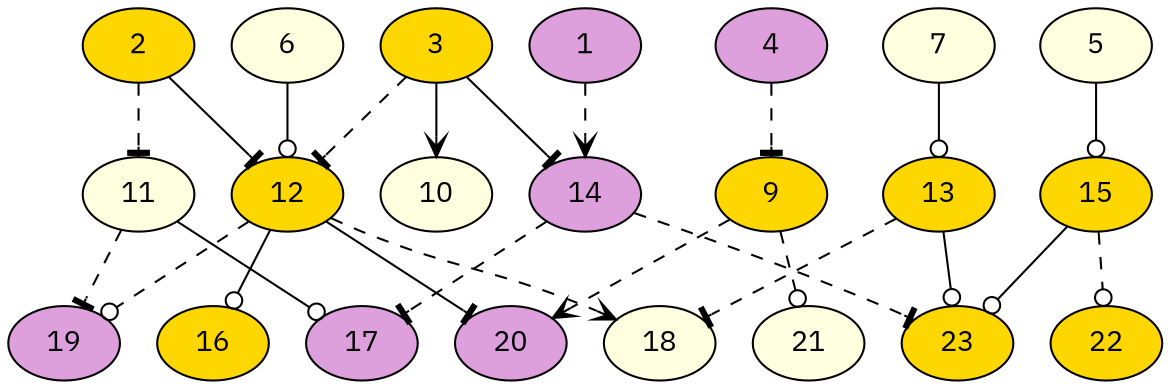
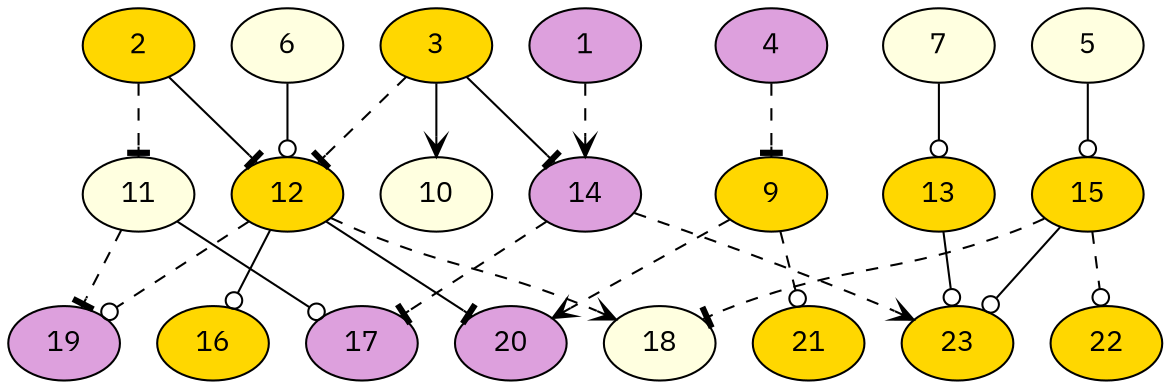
  digraph {
    fontname="IBM Plex Sans"
    node [alpha=0.15 fillcolor=gold fontname="IBM Plex Sans" style=filled]
    edge [arrowhead=tee fontname="IBM Plex Sans" style=dashed]
    1 [alpha=0.01 expect_size=109048519167827024 fillcolor=plum]
    14 [alpha=0.07 expect_size=396620507295776768000 fillcolor=plum]
    17 [alpha=0.17 expect_size=218789149670825600 fillcolor=plum]
    23 [expect_size=38885131746284824]
    19 [alpha=0.20 expect_size=1097702788904004096 fillcolor=plum]
    2 [alpha=0.10 expect_size=56997260497346344]
    11 [alpha=0.13 expect_size=21931043817372254208 fillcolor=lightyellow]
    12 [expect_size=5365762400285620]
    20 [alpha=0.18 expect_size=6050297069548077056 fillcolor=plum]
    16 [expect_size=22370737935786084]
    18 [alpha=0.02 expect_size=232750263470605 fillcolor=lightyellow]
    3 [alpha=0.01 expect_size=914514464579904128]
    10 [alpha=0.06 expect_size=323002525272407801856 fillcolor=lightyellow]
    4 [expect_size=880443421424185344 fillcolor=plum]
    9 [alpha=0.18 expect_size=1308613650280290975744]
-   21 [alpha=0.01 expect_size=552481703324372959232 fillcolor=lightyellow]
+   21 [alpha=0.01 expect_size=552481703324372959232]
    5 [alpha=0.02 expect_size=377712406077173137408 fillcolor=lightyellow]
    15 [alpha=0.07 expect_size=25437871963648500]
    22 [alpha=0.11 expect_size=7599368062587895808]
    6 [alpha=0.05 expect_size=188193031540547360 fillcolor=lightyellow]
    7 [alpha=0.00 expect_size=1677002642356053213184 fillcolor=lightyellow]
    13 [alpha=0.07 expect_size=1834135006010956316672]
    1 -> 14 [arrowhead=vee]
    14 -> 17
-   14 -> 23
+   14 -> 23 [arrowhead=vee]
    2 -> 11
    2 -> 12 [style=solid]
    11 -> 17 [arrowhead=odot style=solid]
    11 -> 19
    12 -> 19 [arrowhead=odot]
    12 -> 20 [style=solid]
    12 -> 16 [arrowhead=odot style=solid]
    12 -> 18 [arrowhead=vee]
    3 -> 14 [style=solid]
    3 -> 12
    3 -> 10 [arrowhead=vee style=solid]
    4 -> 9
    9 -> 20 [arrowhead=vee]
    9 -> 21 [arrowhead=odot]
    5 -> 15 [arrowhead=odot style=solid]
    15 -> 23 [arrowhead=odot style=solid]
-   13 -> 18
+   15 -> 18
    15 -> 22 [arrowhead=odot]
    6 -> 12 [arrowhead=odot style=solid]
    7 -> 13 [arrowhead=odot style=solid]
    13 -> 23 [arrowhead=odot style=solid]
  }
